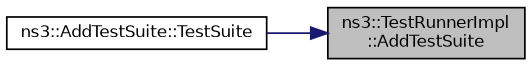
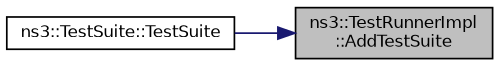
  digraph {
    rankdir=RL
    node [color=black fontname=Helvetica fontsize=10 shape=record style=filled]
    n1 [fillcolor=grey75 fontcolor=black height=0.2 label="ns3::TestRunnerImpl\l::AddTestSuite" width=0.4]
-   n2 [fillcolor=white height=0.2 label="ns3::AddTestSuite::TestSuite" width=0.4]
+   n2 [fillcolor=white height=0.2 label="ns3::TestSuite::TestSuite" width=0.4]
    n1 -> n2 [color=midnightblue dir=back fontname=Helvetica fontsize=10 labelfontname=Helvetica labelfontsize=10 style=solid]
  }
